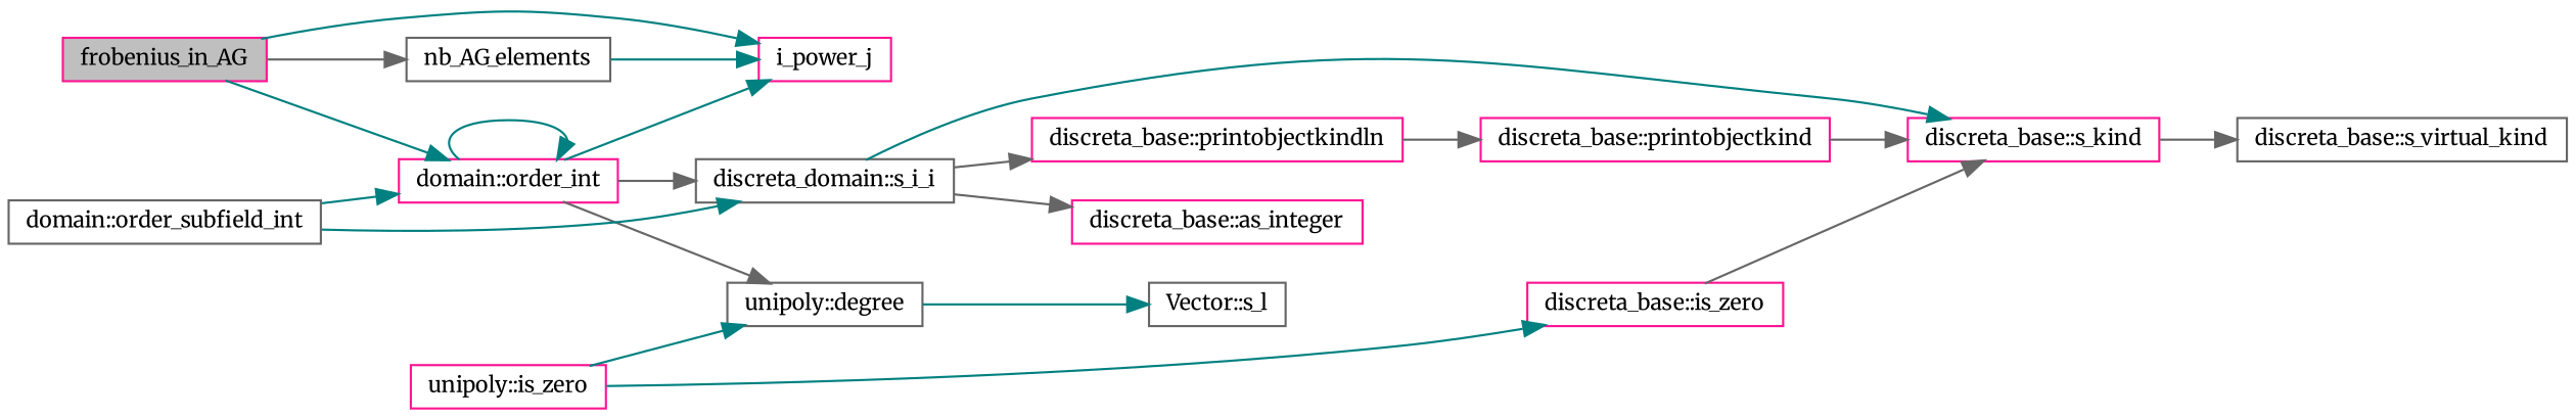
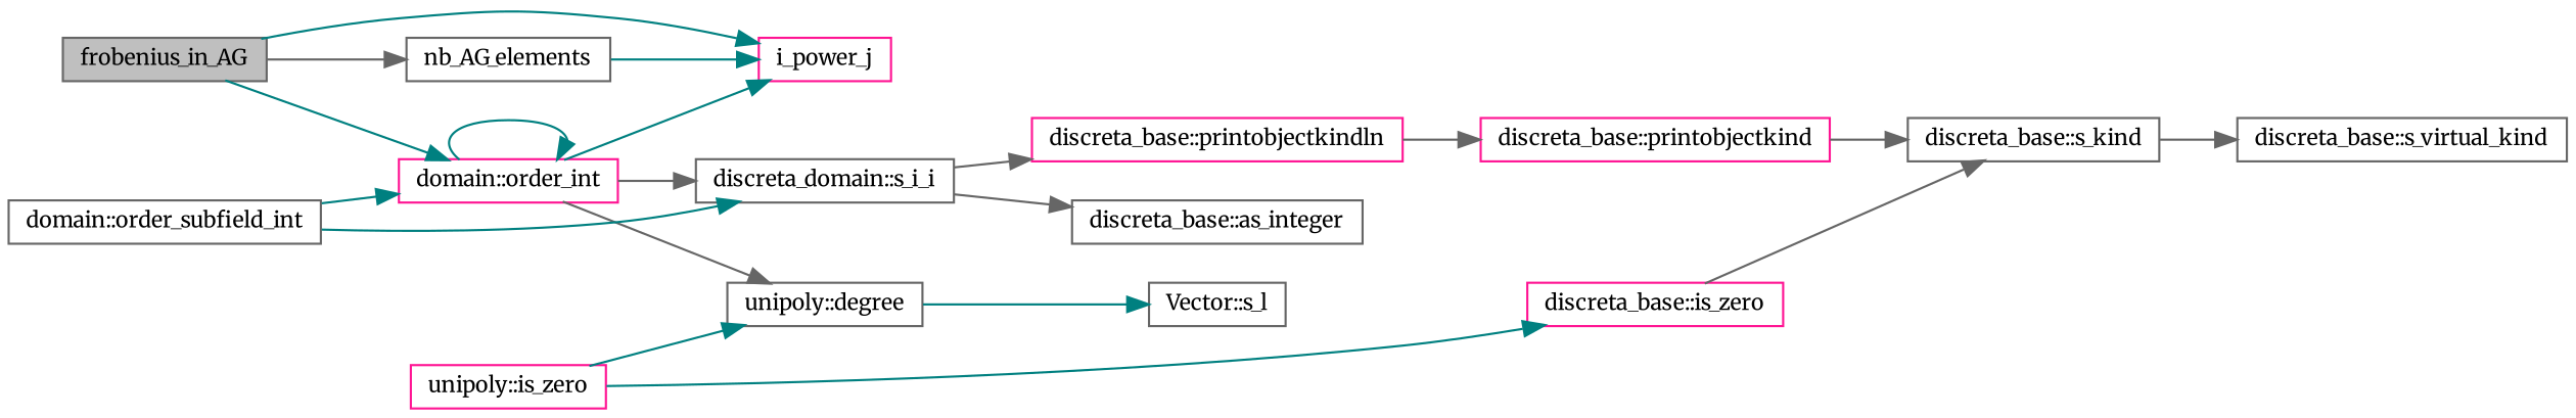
  digraph {
    fontname=Merriweather
    rankdir=LR
    node [color=gray40 fillcolor=white fontname=Merriweather fontsize=10 shape=record style=filled]
    edge [color=teal fontname=Merriweather fontsize=10 labelfontname=Helvetica labelfontsize=10 style=solid]
-   n1 [color=deeppink fillcolor=grey75 fontcolor=black height=0.2 label=frobenius_in_AG width=0.4]
+   n1 [fillcolor=grey75 fontcolor=black height=0.2 label=frobenius_in_AG width=0.4]
    n2 [color=deeppink height=0.2 label="domain::order_int" width=0.4]
    n3 [height=0.2 label=nb_AG_elements width=0.4]
    n4 [color=deeppink height=0.2 label=i_power_j width=0.4]
    n5 [height=0.2 label="discreta_domain::s_i_i" width=0.4]
    n6 [height=0.2 label="unipoly::degree" width=0.4]
    n7 [height=0.2 label="domain::order_subfield_int" width=0.4]
-   n8 [color=deeppink height=0.2 label="discreta_base::s_kind" width=0.4]
+   n8 [height=0.2 label="discreta_base::s_kind" width=0.4]
    n9 [color=deeppink height=0.2 label="discreta_base::printobjectkindln" width=0.4]
-   n10 [color=deeppink height=0.2 label="discreta_base::as_integer" width=0.4]
+   n10 [height=0.2 label="discreta_base::as_integer" width=0.4]
    n11 [height=0.2 label="Vector::s_l" width=0.4]
    n12 [height=0.2 label="discreta_base::s_virtual_kind" width=0.4]
    n13 [color=deeppink height=0.2 label="discreta_base::printobjectkind" width=0.4]
    n14 [color=deeppink height=0.2 label="unipoly::is_zero" width=0.4]
    n15 [color=deeppink height=0.2 label="discreta_base::is_zero" width=0.4]
    n1 -> n2
    n1 -> n3 [color=gray40]
    n1 -> n4
    n2 -> n2
    n2 -> n4
    n2 -> n5 [color=gray40]
    n2 -> n6 [color=gray40]
    n3 -> n4
-   n5 -> n8
    n5 -> n9 [color=gray40]
    n5 -> n10 [color=gray40]
    n6 -> n11
    n7 -> n2
    n7 -> n5
    n8 -> n12 [color=gray40]
    n9 -> n13 [color=gray40]
    n13 -> n8 [color=gray40]
    n14 -> n6
    n14 -> n15
    n15 -> n8 [color=gray40]
  }
